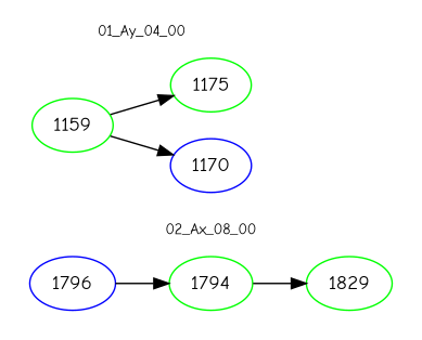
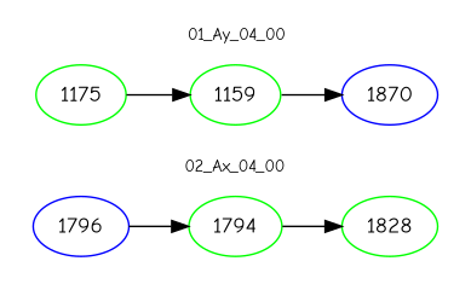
  digraph {
    fontname="Comic Neue"
    rankdir=LR
    node [color=green fontname="Comic Neue"]
    edge [color=black fontname="Comic Neue"]
    n1 [color=blue label=1796]
    n2 [label=1794]
-   n3 [label=1829]
-   n4 [color=blue label=1170]
+   n3 [label=1828]
+   n4 [color=blue label=1870]
    n5 [label=1159]
    n6 [label=1175]
    subgraph cluster_1 {
      color=white
      fontsize=10
-     label="02_Ax_08_00"
+     label="02_Ax_04_00"
      n1
      n2
      n3
    }
    subgraph cluster_2 {
      color=white
      fontsize=10
      label="01_Ay_04_00"
      n4
      n5
      n6
    }
    n1 -> n2
    n2 -> n3
    n5 -> n4
-   n5 -> n6
+   n6 -> n5
  }
